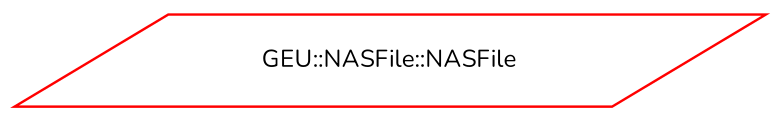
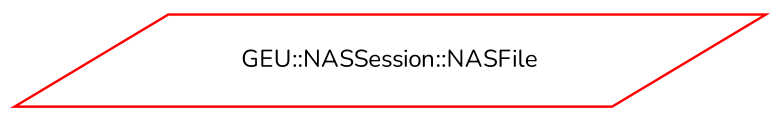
  digraph {
    rankdir=TB
    fontname=Nunito
-   n1 [color=red fillcolor=white fontname=Nunito fontsize=10 height=0.2 label="GEU::NASFile::NASFile" shape=parallelogram style=filled width=0.4]
+   n1 [color=red fillcolor=white fontname=Nunito fontsize=10 height=0.2 label="GEU::NASSession::NASFile" shape=parallelogram style=filled width=0.4]
  }
